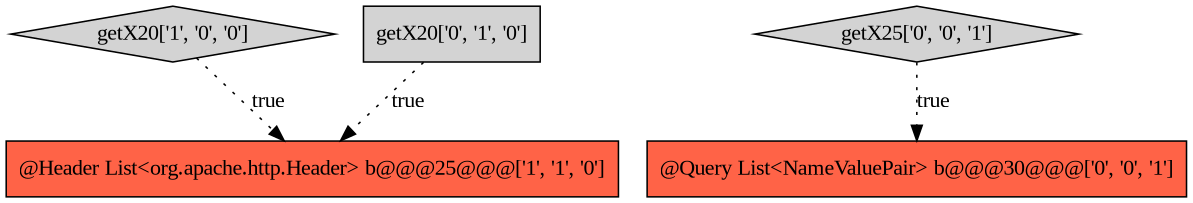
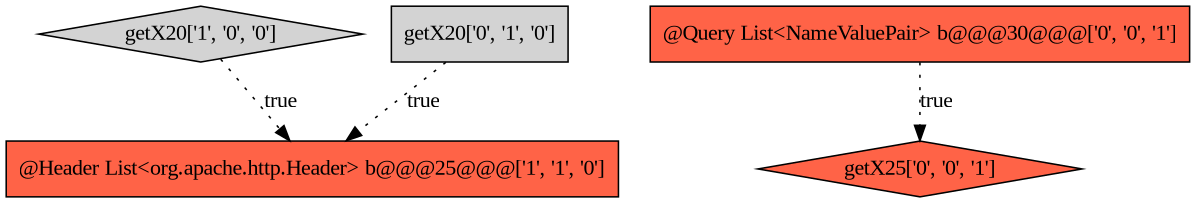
  digraph {
    fontname="Liberation Serif"
    node [fillcolor=lightgray fontname="Liberation Serif" shape=box style=filled]
    edge [fontname="Liberation Serif" style=dotted]
    n1 [fillcolor=tomato label="@Header List<org.apache.http.Header> b@@@25@@@['1', '1', '0']"]
    n2 [label="getX20['1', '0', '0']" shape=diamond]
    n3 [fillcolor=tomato label="@Query List<NameValuePair> b@@@30@@@['0', '0', '1']"]
    n4 [label="getX20['0', '1', '0']"]
-   n5 [label="getX25['0', '0', '1']" shape=diamond]
+   n5 [fillcolor=tomato label="getX25['0', '0', '1']" shape=diamond]
    n2 -> n1 [label=true]
    n4 -> n1 [label=true]
-   n5 -> n3 [label=true]
+   n3 -> n5 [label=true]
  }
